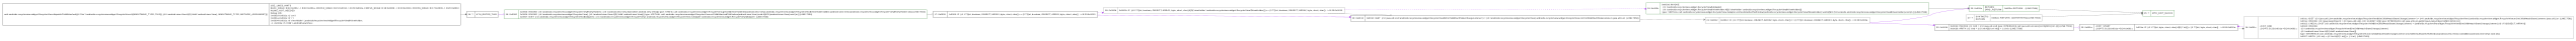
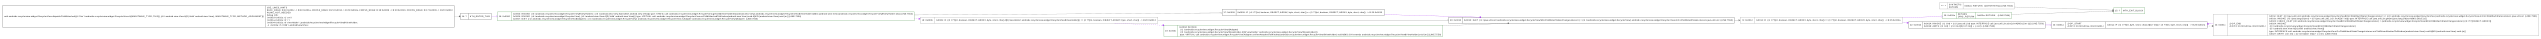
  digraph {
    fontname="Liberation Sans"
    rankdir=LR
    node [color=black fontname="Liberation Sans" shape=record]
    edge [arrowhead=dot color=purple fontname="Liberation Sans"]
    n1 [label="{14\:\ ?|MTH_ENTER_THIS\l}"]
    n2 [color=darkgreen label="{16\:\ 0x0000|0x0000: INVOKE  (r0 I:androidx.recyclerview.widget.RecyclerView$ViewHolder) = (r5 I:android.view.View A[D('child' android.view.View)]) type: STATIC call: androidx.recyclerview.widget.RecyclerView.getChildViewHolderInt(android.view.View):androidx.recyclerview.widget.RecyclerView$ViewHolder A[MD:(android.view.View):androidx.recyclerview.widget.RecyclerView$ViewHolder (m)] (LINE:7553)\l0x0004: INVOKE  (r4 I:androidx.recyclerview.widget.RecyclerView), (r5 I:android.view.View A[D('child' android.view.View)]) type: VIRTUAL call: androidx.recyclerview.widget.RecyclerView.onChildAttachedToWindow(android.view.View):void A[MD:(android.view.View):void (m)] (LINE:7554)\l0x0007: IGET  (r1 I:androidx.recyclerview.widget.RecyclerView$Adapter) = (r4 I:androidx.recyclerview.widget.RecyclerView) androidx.recyclerview.widget.RecyclerView.mAdapter androidx.recyclerview.widget.RecyclerView$Adapter  (LINE:7555)\l}"]
    n3 [label="{17\:\ 0x0009|0x0009: IF  (r1 I:??[int, boolean, OBJECT, ARRAY, byte, short, char]) == (0 ??[int, boolean, OBJECT, ARRAY, byte, short, char])  \-\> B:20:0x0010 \l}"]
    n4 [color=gray40 label="{18\:\ 0x000b|0x000b: IF  (r0 I:??[int, boolean, OBJECT, ARRAY, byte, short, char] A[D('viewHolder' androidx.recyclerview.widget.RecyclerView$ViewHolder)]) == (0 ??[int, boolean, OBJECT, ARRAY, byte, short, char])  \-\> B:20:0x0010 \l}"]
    n5 [label="{20\:\ 0x0010|0x0010: IGET  (r1 I:java.util.List\<androidx.recyclerview.widget.RecyclerView$OnChildAttachStateChangeListener\>) = (r4 I:androidx.recyclerview.widget.RecyclerView) androidx.recyclerview.widget.RecyclerView.mOnChildAttachStateListeners java.util.List  (LINE:7558)\l}"]
    n6 [color=darkgreen label="{19\:\ 0x000d|0x000d: INVOKE  \l  (r1 I:androidx.recyclerview.widget.RecyclerView$Adapter)\l  (r0 I:androidx.recyclerview.widget.RecyclerView$ViewHolder A[D('viewHolder' androidx.recyclerview.widget.RecyclerView$ViewHolder)])\l type: VIRTUAL call: androidx.recyclerview.widget.RecyclerView.Adapter.onViewAttachedToWindow(androidx.recyclerview.widget.RecyclerView$ViewHolder):void A[MD:(VH extends androidx.recyclerview.widget.RecyclerView$ViewHolder):void (m)] (LINE:7556)\l}"]
    n7 [color=gray40 label="{21\:\ 0x0012|0x0012: IF  (r1 I:??[int, boolean, OBJECT, ARRAY, byte, short, char]) == (0 ??[int, boolean, OBJECT, ARRAY, byte, short, char])  \-\> B:25:0x002a \l}"]
    n8 [label="{22\:\ 0x0014|0x0014: INVOKE  (r1 I:int) = (r1 I:java.util.List) type: INTERFACE call: java.util.List.size():int A[MD:():int (c)] (LINE:7559)\l0x0018: ARITH  (r2 I:int) = (r1 I:int A[D('cnt' int)]) + (\-1 int)  (LINE:7560)\l}"]
    n9 [color=darkgreen label="{25\:\ 0x002a|RETURN\lORIG_RETURN\l|0x002a: RETURN    (LINE:7564)\l}"]
    n10 [label="{23\:\ 0x001a|LOOP_START\lLOOP:0: B:23:0x001a\-\>B:24:0x001c\l|0x001a: IF  (r2 I:??[int, byte, short, char] A[D('i' int)]) \< (0 ??[int, byte, short, char])  \-\> B:26:0x002a \l}"]
    n11 [color=darkgreen label="{15\:\ ?|MTH_EXIT_BLOCK\l}"]
    n12 [color=gray40 label="{24\:\ 0x001c|LOOP_END\lLOOP:0: B:23:0x001a\-\>B:24:0x001c\l|0x001c: IGET  (r3 I:java.util.List\<androidx.recyclerview.widget.RecyclerView$OnChildAttachStateChangeListener\>) = (r4 I:androidx.recyclerview.widget.RecyclerView) androidx.recyclerview.widget.RecyclerView.mOnChildAttachStateListeners java.util.List  (LINE:7561)\l0x001e: INVOKE  (r3 I:java.lang.Object) = (r3 I:java.util.List), (r2 I:int A[D('i' int)]) type: INTERFACE call: java.util.List.get(int):java.lang.Object A[MD:(int):E (c)]\l0x0022: CHECK_CAST (r3 I:androidx.recyclerview.widget.RecyclerView$OnChildAttachStateChangeListener) = (androidx.recyclerview.widget.RecyclerView$OnChildAttachStateChangeListener) (r3 I:??[OBJECT, ARRAY]) \l0x0024: INVOKE  \l  (r3 I:androidx.recyclerview.widget.RecyclerView$OnChildAttachStateChangeListener)\l  (r5 I:android.view.View A[D('child' android.view.View)])\l type: INTERFACE call: androidx.recyclerview.widget.RecyclerView.OnChildAttachStateChangeListener.onChildViewAttachedToWindow(android.view.View):void A[MD:(android.view.View):void (m)]\l0x0027: ARITH  (r2 I:int) = (r2 I:int A[D('i' int)]) + (\-1 int)  (LINE:7560)\l}"]
    n13 [color=gray40 label="{27\:\ ?|SYNTHETIC\lRETURN\l|0x002a: RETURN   A[SYNTHETIC] (LINE:7564)\l}"]
    n14 [label="{void androidx.recyclerview.widget.RecyclerView.dispatchChildAttached((r4 'this' I:androidx.recyclerview.widget.RecyclerView A[IMMUTABLE_TYPE, THIS]), (r5 I:android.view.View A[D('child' android.view.View), IMMUTABLE_TYPE, METHOD_ARGUMENT]))  | USE_LINES_HINTS\lBACK_EDGE: B:24:0x001c \-\> B:23:0x001a, CROSS_EDGE: B:21:0x0012 \-\> B:25:0x002a, CROSS_EDGE: B:18:0x000b \-\> B:20:0x0010, CROSS_EDGE: B:17:0x0009 \-\> B:20:0x0010\lINLINE_NOT_NEEDED\lDebug Info:\l  0x0018\-0x002a: r1 'cnt' I\l  0x001a\-0x002a: r2 'i' I\l  0x0004\-0x002a: r0 'viewHolder' Landroidx\/recyclerview\/widget\/RecyclerView$ViewHolder;\l  \-1 \-0x002a: r5 'child' Landroid\/view\/View;\l}"]
    n1 -> n2 [arrowhead=odot]
    n2 -> n3 [arrowhead=odot color=gray40]
-   n3 -> n4 [arrowhead=vee style=dashed]
+   n2 -> n4 [arrowhead=vee style=dashed]
    n3 -> n5
    n4 -> n5 [arrowhead=odot color=gray40]
    n4 -> n6 [style=dashed]
    n5 -> n7 [arrowhead=vee color=gray40]
-   n6 -> n9 [color=gray40]
+   n6 -> n5 [color=gray40]
    n7 -> n8 [arrowhead=vee style=solid]
    n7 -> n9 [arrowhead=odot]
    n8 -> n10 [arrowhead=odot]
    n9 -> n11 [color=gray40]
    n10 -> n12 [color=gray40 style=dashed]
    n12 -> n10
    n13 -> n11 [color=gray40]
    n14 -> n1 [color=gray40]
  }
